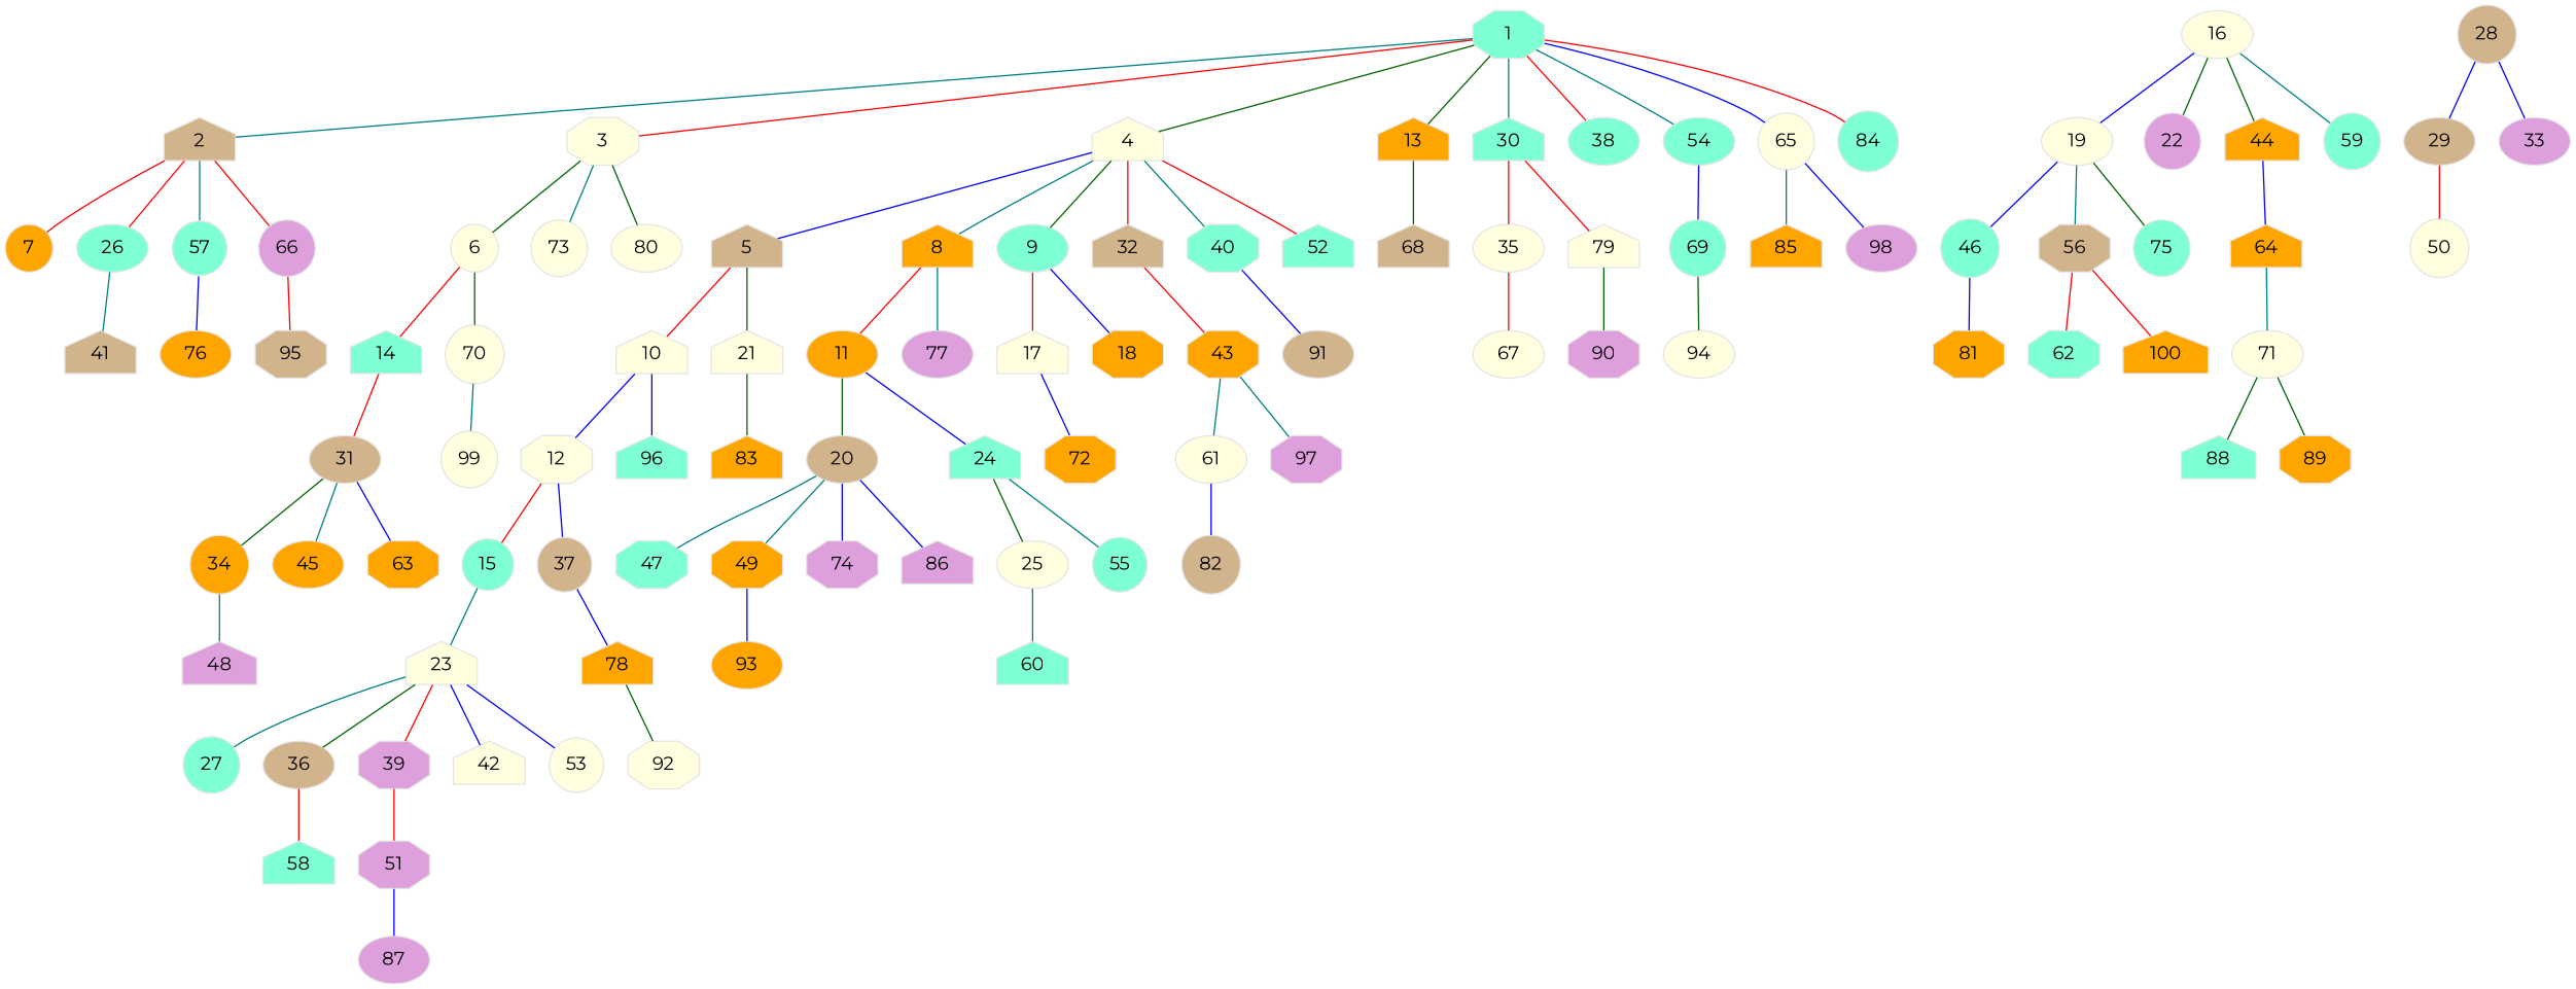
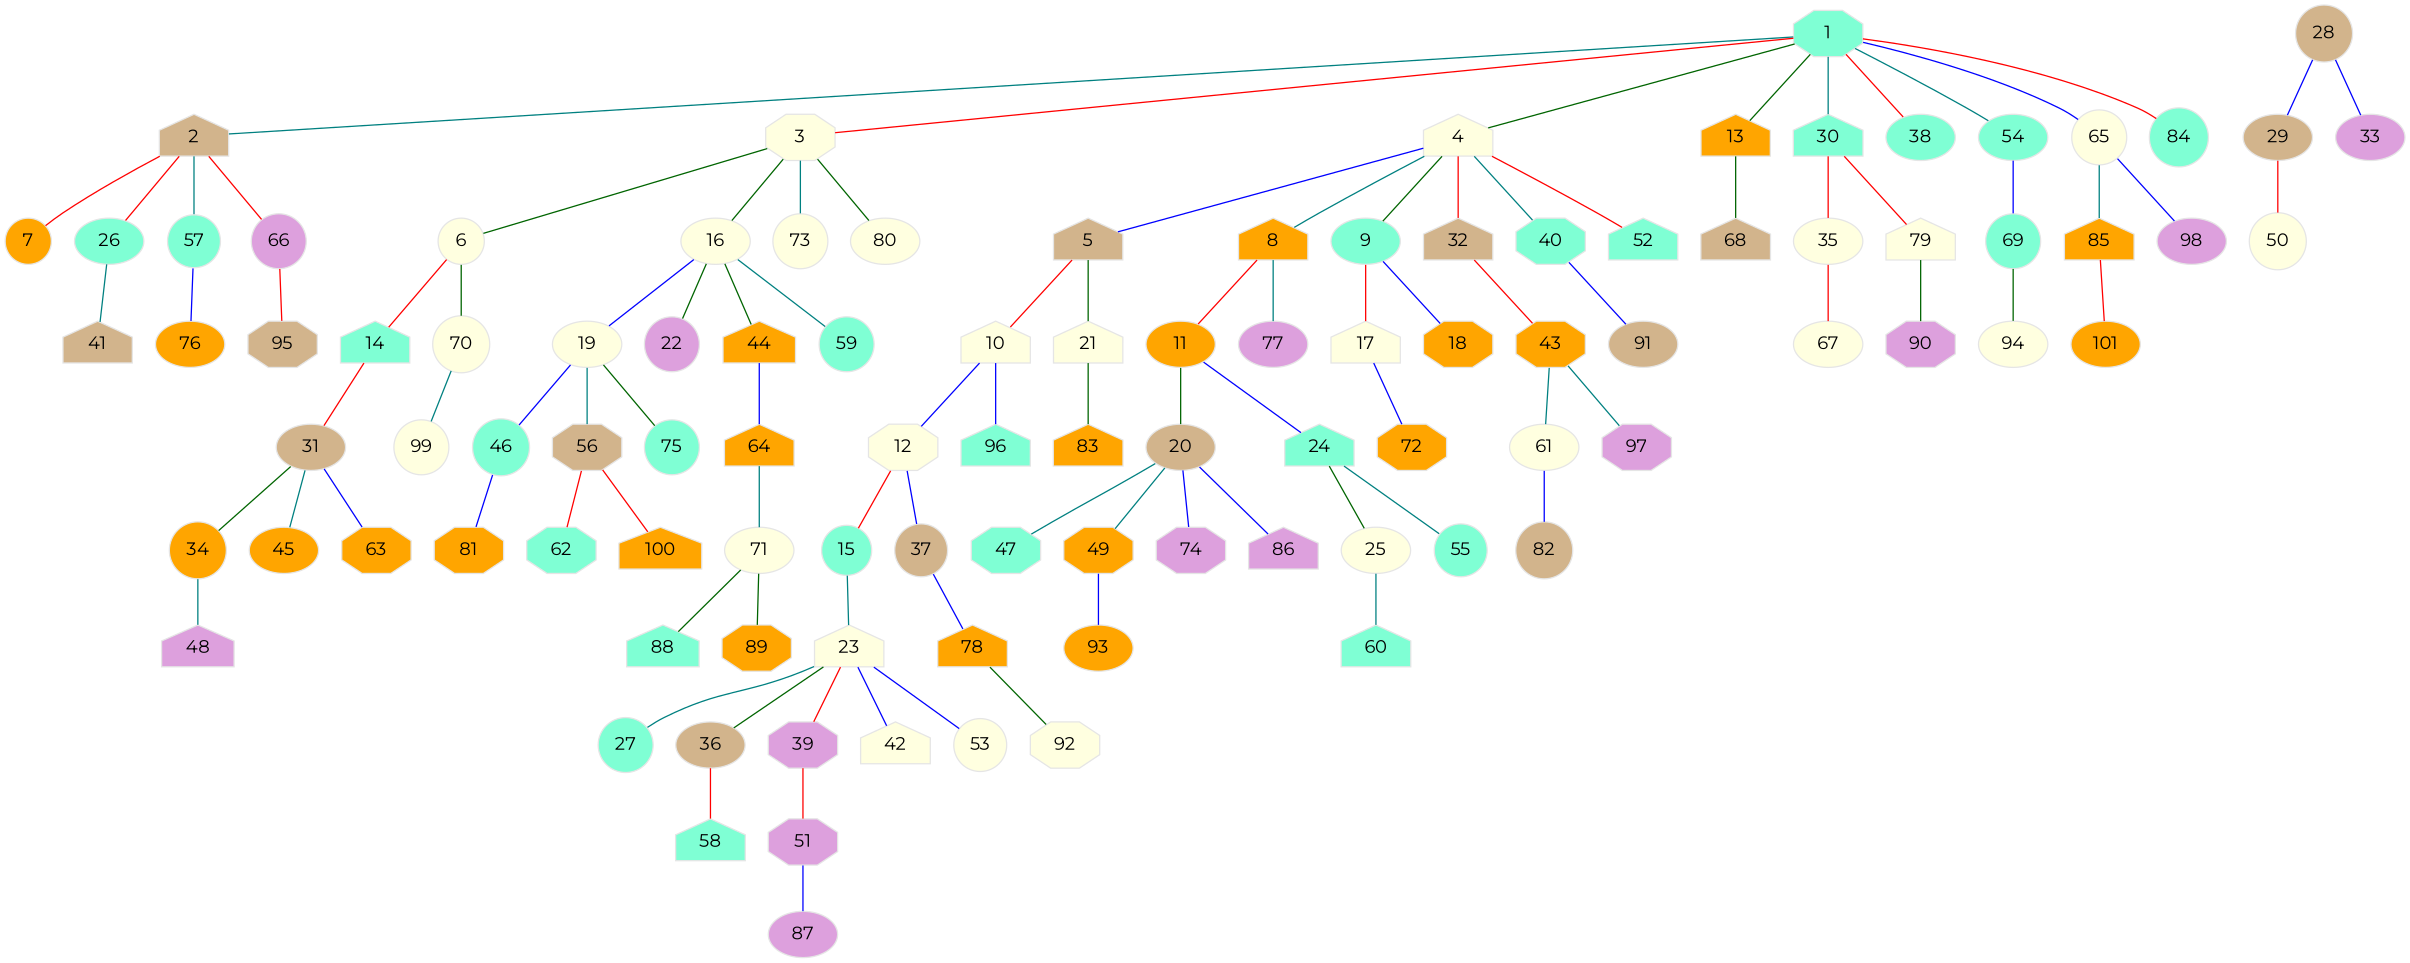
  graph {
    fontname=Montserrat
    node [color=gray90 fillcolor=lightyellow fontname=Montserrat shape=house style=filled]
    edge [color=blue fontname=Montserrat]
    1 [fillcolor=aquamarine shape=octagon]
    2 [fillcolor=tan]
    3 [shape=octagon]
    4
    13 [fillcolor=orange]
    30 [fillcolor=aquamarine]
    38 [fillcolor=aquamarine shape=ellipse]
    54 [fillcolor=aquamarine shape=ellipse]
    65 [shape=circle]
    84 [fillcolor=aquamarine shape=circle]
    7 [fillcolor=orange shape=circle]
    26 [fillcolor=aquamarine shape=ellipse]
    57 [fillcolor=aquamarine shape=circle]
    66 [fillcolor=plum shape=circle]
    6 [shape=circle]
    16 [shape=ellipse]
    73 [shape=circle]
    80 [shape=ellipse]
    5 [fillcolor=tan]
    8 [fillcolor=orange]
    9 [fillcolor=aquamarine shape=ellipse]
    32 [fillcolor=tan]
    40 [fillcolor=aquamarine shape=octagon]
    52 [fillcolor=aquamarine]
    68 [fillcolor=tan]
    35 [shape=ellipse]
    79
    69 [fillcolor=aquamarine shape=circle]
    85 [fillcolor=orange]
    98 [fillcolor=plum shape=ellipse]
    41 [fillcolor=tan]
    76 [fillcolor=orange shape=ellipse]
    95 [fillcolor=tan shape=octagon]
    14 [fillcolor=aquamarine]
    70 [shape=circle]
    19 [shape=ellipse]
    22 [fillcolor=plum shape=circle]
    44 [fillcolor=orange]
    59 [fillcolor=aquamarine shape=circle]
    10
    21
    11 [fillcolor=orange shape=ellipse]
    77 [fillcolor=plum shape=ellipse]
    17
    18 [fillcolor=orange shape=octagon]
    43 [fillcolor=orange shape=octagon]
    91 [fillcolor=tan shape=ellipse]
    12 [shape=octagon]
    96 [fillcolor=aquamarine]
    83 [fillcolor=orange]
    31 [fillcolor=tan shape=ellipse]
    99 [shape=circle]
    20 [fillcolor=tan shape=ellipse]
    24 [fillcolor=aquamarine]
    72 [fillcolor=orange shape=octagon]
    15 [fillcolor=aquamarine shape=circle]
    37 [fillcolor=tan shape=circle]
    47 [fillcolor=aquamarine shape=octagon]
    49 [fillcolor=orange shape=octagon]
    74 [fillcolor=plum shape=octagon]
    86 [fillcolor=plum]
    25 [shape=ellipse]
    55 [fillcolor=aquamarine shape=circle]
    23
    78 [fillcolor=orange]
    34 [fillcolor=orange shape=circle]
    45 [fillcolor=orange shape=ellipse]
    63 [fillcolor=orange shape=octagon]
    27 [fillcolor=aquamarine shape=circle]
    36 [fillcolor=tan shape=ellipse]
    39 [fillcolor=plum shape=octagon]
    42
    53 [shape=circle]
    46 [fillcolor=aquamarine shape=circle]
    56 [fillcolor=tan shape=octagon]
    75 [fillcolor=aquamarine shape=circle]
    64 [fillcolor=orange]
    81 [fillcolor=orange shape=octagon]
    62 [fillcolor=aquamarine shape=octagon]
    100 [fillcolor=orange]
    28 [fillcolor=tan shape=circle]
    29 [fillcolor=tan shape=ellipse]
    33 [fillcolor=plum shape=ellipse]
    93 [fillcolor=orange shape=ellipse]
    58 [fillcolor=aquamarine]
    51 [fillcolor=plum shape=octagon]
    60 [fillcolor=aquamarine]
    50 [shape=circle]
    67 [shape=ellipse]
    90 [fillcolor=plum shape=octagon]
    48 [fillcolor=plum]
    61 [shape=ellipse]
    97 [fillcolor=plum shape=octagon]
    92 [shape=octagon]
    87 [fillcolor=plum shape=ellipse]
    82 [fillcolor=tan shape=circle]
    71 [shape=ellipse]
    94 [shape=ellipse]
    88 [fillcolor=aquamarine]
    89 [fillcolor=orange shape=octagon]
+   101 [fillcolor=orange shape=ellipse]
    1 -- 2 [color=teal]
    1 -- 3 [color=red]
    1 -- 4 [color=darkgreen]
    1 -- 13 [color=darkgreen]
    1 -- 30 [color=teal]
    1 -- 38 [color=red]
    1 -- 54 [color=teal]
    1 -- 65
    1 -- 84 [color=red]
    2 -- 7 [color=red]
    2 -- 26 [color=red]
    2 -- 57 [color=teal]
    2 -- 66 [color=red]
    3 -- 6 [color=darkgreen]
+   3 -- 16 [color=darkgreen]
    3 -- 73 [color=teal]
    3 -- 80 [color=darkgreen]
    4 -- 5
    4 -- 8 [color=teal]
    4 -- 9 [color=darkgreen]
    4 -- 32 [color=red]
    4 -- 40 [color=teal]
    4 -- 52 [color=red]
    13 -- 68 [color=darkgreen]
    30 -- 35 [color=red]
    30 -- 79 [color=red]
    54 -- 69
    65 -- 85 [color=teal]
    65 -- 98
    26 -- 41 [color=teal]
    57 -- 76
    66 -- 95 [color=red]
    6 -- 14 [color=red]
    6 -- 70 [color=darkgreen]
    16 -- 19
    16 -- 22 [color=darkgreen]
    16 -- 44 [color=darkgreen]
    16 -- 59 [color=teal]
    5 -- 10 [color=red]
    5 -- 21 [color=darkgreen]
    8 -- 11 [color=red]
    8 -- 77 [color=teal]
    9 -- 17 [color=red]
    9 -- 18
    32 -- 43 [color=red]
    40 -- 91
    35 -- 67 [color=red]
    79 -- 90 [color=darkgreen]
    69 -- 94 [color=darkgreen]
+   85 -- 101 [color=red]
    14 -- 31 [color=red]
    70 -- 99 [color=teal]
    19 -- 46
    19 -- 56 [color=teal]
    19 -- 75 [color=darkgreen]
    44 -- 64
    10 -- 12
    10 -- 96
    21 -- 83 [color=darkgreen]
    11 -- 20 [color=darkgreen]
    11 -- 24
    17 -- 72
    43 -- 61 [color=teal]
    43 -- 97 [color=teal]
    12 -- 15 [color=red]
    12 -- 37
    31 -- 34 [color=darkgreen]
    31 -- 45 [color=teal]
    31 -- 63
    20 -- 47 [color=teal]
    20 -- 49 [color=teal]
    20 -- 74
    20 -- 86
    24 -- 25 [color=darkgreen]
    24 -- 55 [color=teal]
    15 -- 23 [color=teal]
    37 -- 78
    49 -- 93
    25 -- 60 [color=teal]
    23 -- 27 [color=teal]
    23 -- 36 [color=darkgreen]
    23 -- 39 [color=red]
    23 -- 42
    23 -- 53
    78 -- 92 [color=darkgreen]
    34 -- 48 [color=teal]
    36 -- 58 [color=red]
    39 -- 51 [color=red]
    46 -- 81
    56 -- 62 [color=red]
    56 -- 100 [color=red]
    64 -- 71 [color=teal]
    28 -- 29
    28 -- 33
    29 -- 50 [color=red]
    51 -- 87
    61 -- 82
    71 -- 88 [color=darkgreen]
    71 -- 89 [color=darkgreen]
  }
